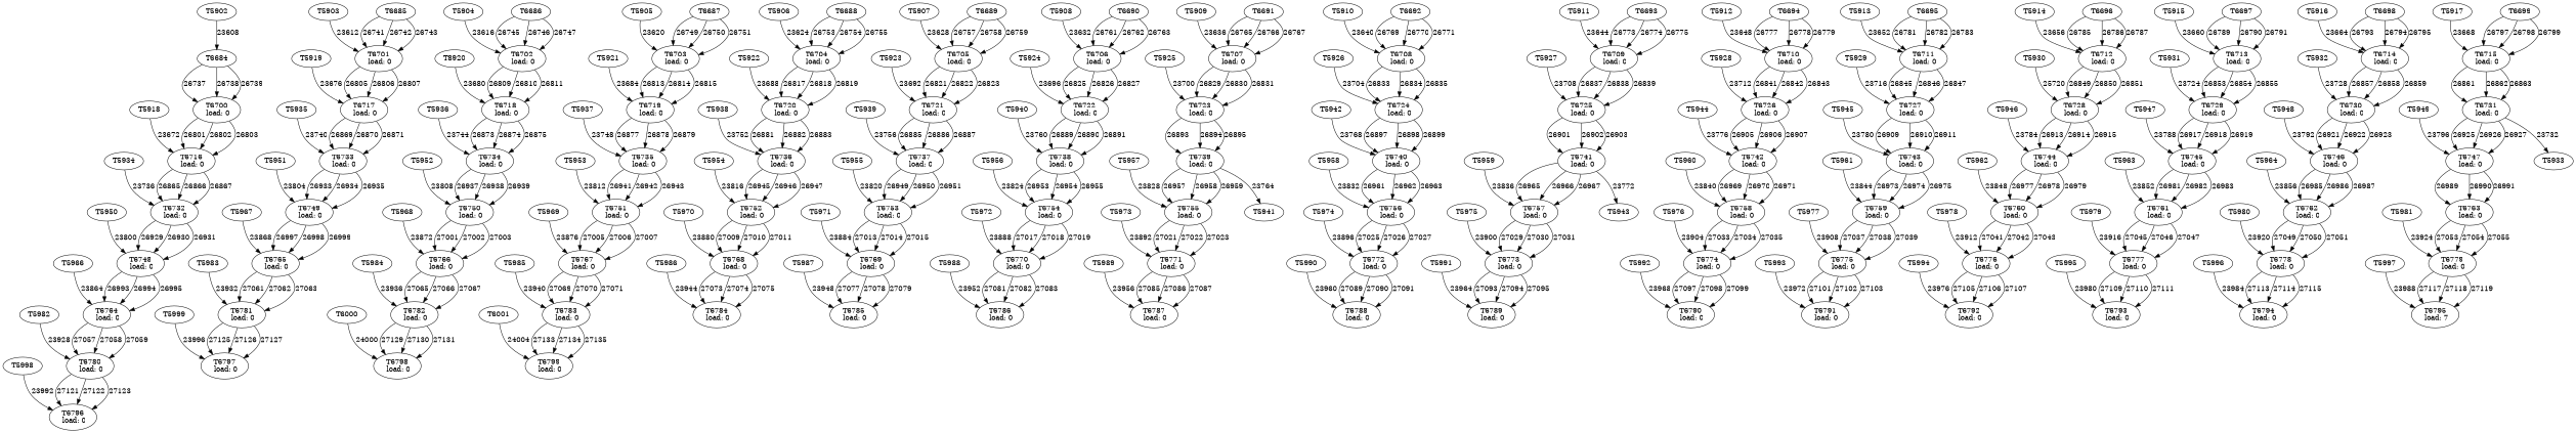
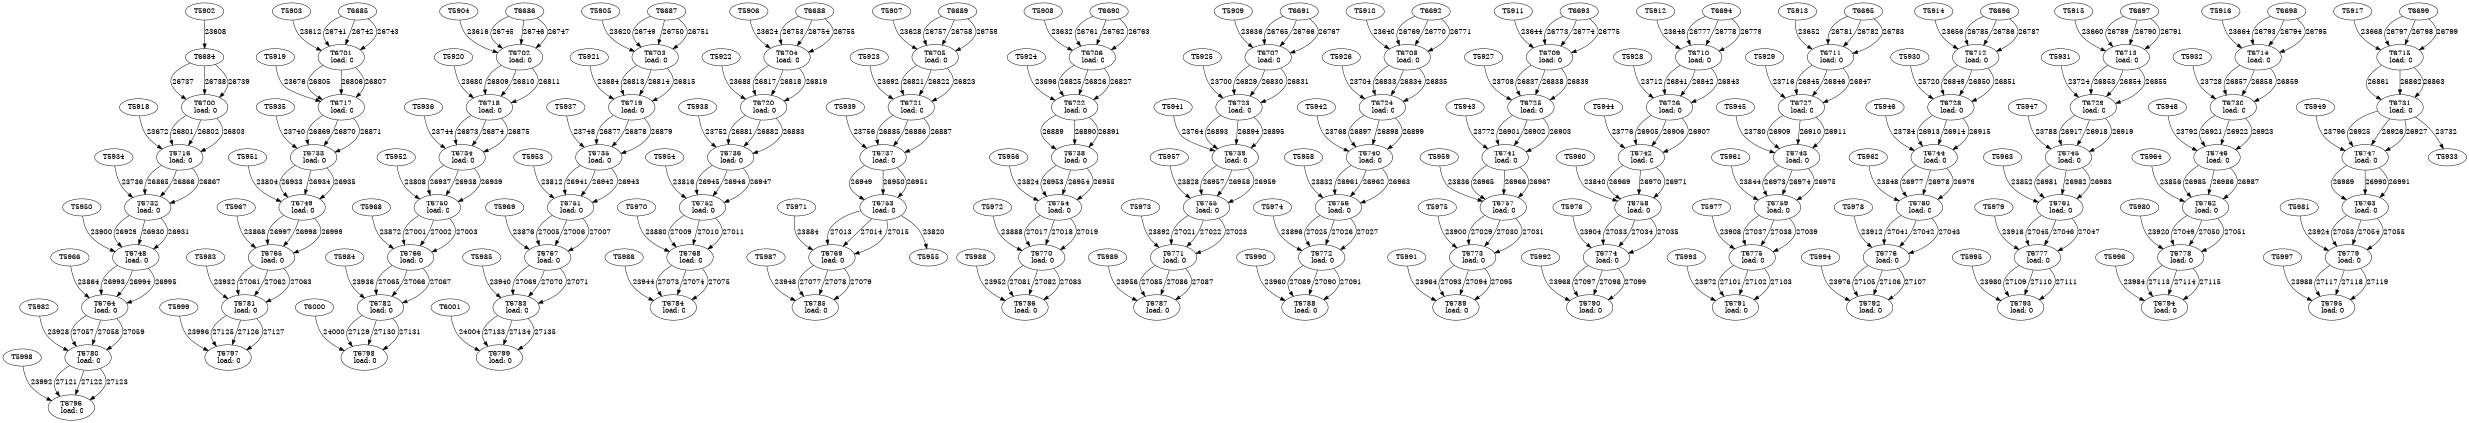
  digraph {
    n1 [label="T6700\n load: 0"]
    n2 [label="T6716\n load: 0"]
    n3 [label="T6732\n load: 0"]
    T5902
    T6684
    n6 [label="T6701\n load: 0"]
    n7 [label="T6717\n load: 0"]
    n8 [label="T6733\n load: 0"]
    T5903
    T6685
    n11 [label="T6702\n load: 0"]
    n12 [label="T6718\n load: 0"]
    n13 [label="T6734\n load: 0"]
    T5904
    T6686
    n16 [label="T6703\n load: 0"]
    n17 [label="T6719\n load: 0"]
    n18 [label="T6735\n load: 0"]
    T5905
    T6687
    n21 [label="T6704\n load: 0"]
    n22 [label="T6720\n load: 0"]
    n23 [label="T6736\n load: 0"]
    T5906
    T6688
    n26 [label="T6705\n load: 0"]
    n27 [label="T6721\n load: 0"]
    n28 [label="T6737\n load: 0"]
    T5907
    T6689
    n31 [label="T6706\n load: 0"]
    n32 [label="T6722\n load: 0"]
    n33 [label="T6738\n load: 0"]
    T5908
    T6690
    n36 [label="T6707\n load: 0"]
    n37 [label="T6723\n load: 0"]
    n38 [label="T6739\n load: 0"]
    T5909
    T6691
    n41 [label="T6708\n load: 0"]
    n42 [label="T6724\n load: 0"]
    n43 [label="T6740\n load: 0"]
    T5910
    T6692
    n46 [label="T6709\n load: 0"]
    n47 [label="T6725\n load: 0"]
    n48 [label="T6741\n load: 0"]
    T5911
    T6693
    n51 [label="T6710\n load: 0"]
    n52 [label="T6726\n load: 0"]
    n53 [label="T6742\n load: 0"]
    T5912
    T6694
    n56 [label="T6711\n load: 0"]
    n57 [label="T6727\n load: 0"]
    n58 [label="T6743\n load: 0"]
    T5913
    T6695
    n61 [label="T6712\n load: 0"]
    n62 [label="T6728\n load: 0"]
    n63 [label="T6744\n load: 0"]
    T5914
    T6696
    n66 [label="T6713\n load: 0"]
    n67 [label="T6729\n load: 0"]
    n68 [label="T6745\n load: 0"]
    T5915
    T6697
    n71 [label="T6714\n load: 0"]
    n72 [label="T6730\n load: 0"]
    n73 [label="T6746\n load: 0"]
    T5916
    T6698
    n76 [label="T6715\n load: 0"]
    n77 [label="T6731\n load: 0"]
    n78 [label="T6747\n load: 0"]
    T5933
    T5917
    T6699
    n82 [label="T6748\n load: 0"]
    T5918
    n84 [label="T6749\n load: 0"]
    T5919
    n86 [label="T6750\n load: 0"]
-   T5920 [label=T8920]
+   T5920
    n88 [label="T6751\n load: 0"]
    T5921
    n90 [label="T6752\n load: 0"]
    T5922
    n92 [label="T6753\n load: 0"]
    T5923
    n94 [label="T6754\n load: 0"]
    T5924
    n96 [label="T6755\n load: 0"]
    T5925
    n98 [label="T6756\n load: 0"]
    T5926
    n100 [label="T6757\n load: 0"]
    T5927
    n102 [label="T6758\n load: 0"]
    T5928
    n104 [label="T6759\n load: 0"]
    T5929
    n106 [label="T6760\n load: 0"]
    T5930
    n108 [label="T6761\n load: 0"]
    T5931
    n110 [label="T6762\n load: 0"]
    T5932
    n112 [label="T6763\n load: 0"]
    n113 [label="T6764\n load: 0"]
    T5934
    n115 [label="T6765\n load: 0"]
    T5935
    n117 [label="T6766\n load: 0"]
    T5936
    n119 [label="T6767\n load: 0"]
    T5937
    n121 [label="T6768\n load: 0"]
    T5938
    n123 [label="T6769\n load: 0"]
    T5939
    n125 [label="T6770\n load: 0"]
-   T5940
    n127 [label="T6771\n load: 0"]
    T5941
    n129 [label="T6772\n load: 0"]
    T5942
    n131 [label="T6773\n load: 0"]
    T5943
    n133 [label="T6774\n load: 0"]
    T5944
    n135 [label="T6775\n load: 0"]
    T5945
    n137 [label="T6776\n load: 0"]
    T5946
    n139 [label="T6777\n load: 0"]
    T5947
    n141 [label="T6778\n load: 0"]
    T5948
    n143 [label="T6779\n load: 0"]
    T5949
    n145 [label="T6780\n load: 0"]
    T5950
    n147 [label="T6781\n load: 0"]
    T5951
    n149 [label="T6782\n load: 0"]
    T5952
    n151 [label="T6783\n load: 0"]
    T5953
    n153 [label="T6784\n load: 0"]
    T5954
    n155 [label="T6785\n load: 0"]
    T5955
    n157 [label="T6786\n load: 0"]
    T5956
    n159 [label="T6787\n load: 0"]
    T5957
    n161 [label="T6788\n load: 0"]
    T5958
    n163 [label="T6789\n load: 0"]
    T5959
    n165 [label="T6790\n load: 0"]
    T5960
    n167 [label="T6791\n load: 0"]
    T5961
    n169 [label="T6792\n load: 0"]
    T5962
    n171 [label="T6793\n load: 0"]
    T5963
    n173 [label="T6794\n load: 0"]
    T5964
-   n175 [label="T6795\n load: 7"]
+   n175 [label="T6795\n load: 0"]
    n176 [label="T6796\n load: 0"]
    T5966
    n178 [label="T6797\n load: 0"]
    T5967
    n180 [label="T6798\n load: 0"]
    T5968
    n182 [label="T6799\n load: 0"]
    T5969
    T5970
    T5971
    T5972
    T5973
    T5974
    T5975
    T5976
    T5977
    T5978
    T5979
    T5980
    T5981
    T5982
    T5983
    T5984
    T5985
    T5986
    T5987
    T5988
    T5989
    T5990
    T5991
    T5992
    T5993
    T5994
    T5995
    T5996
    T5997
    T5998
    T5999
    T6000
    T6001
    n1 -> n2 [label=26801]
    n1 -> n2 [label=26802]
    n1 -> n2 [label=26803]
    n2 -> n3 [label=26865]
    n2 -> n3 [label=26866]
    n2 -> n3 [label=26867]
    n3 -> n82 [label=26929]
    n3 -> n82 [label=26930]
    n3 -> n82 [label=26931]
    T5902 -> T6684 [label=23608]
    T6684 -> n1 [label=26737]
    T6684 -> n1 [label=26738]
    T6684 -> n1 [label=26739]
    n6 -> n7 [label=26805]
    n6 -> n7 [label=26806]
    n6 -> n7 [label=26807]
    n7 -> n8 [label=26869]
    n7 -> n8 [label=26870]
    n7 -> n8 [label=26871]
    n8 -> n84 [label=26933]
    n8 -> n84 [label=26934]
    n8 -> n84 [label=26935]
    T5903 -> n6 [label=23612]
    T6685 -> n6 [label=26741]
    T6685 -> n6 [label=26742]
    T6685 -> n6 [label=26743]
    n11 -> n12 [label=26809]
    n11 -> n12 [label=26810]
    n11 -> n12 [label=26811]
    n12 -> n13 [label=26873]
    n12 -> n13 [label=26874]
    n12 -> n13 [label=26875]
    n13 -> n86 [label=26937]
    n13 -> n86 [label=26938]
    n13 -> n86 [label=26939]
    T5904 -> n11 [label=23616]
    T6686 -> n11 [label=26745]
    T6686 -> n11 [label=26746]
    T6686 -> n11 [label=26747]
    n16 -> n17 [label=26813]
    n16 -> n17 [label=26814]
    n16 -> n17 [label=26815]
    n17 -> n18 [label=26877]
    n17 -> n18 [label=26878]
    n17 -> n18 [label=26879]
    n18 -> n88 [label=26941]
    n18 -> n88 [label=26942]
    n18 -> n88 [label=26943]
    T5905 -> n16 [label=23620]
    T6687 -> n16 [label=26749]
    T6687 -> n16 [label=26750]
    T6687 -> n16 [label=26751]
    n21 -> n22 [label=26817]
    n21 -> n22 [label=26818]
    n21 -> n22 [label=26819]
    n22 -> n23 [label=26881]
    n22 -> n23 [label=26882]
    n22 -> n23 [label=26883]
    n23 -> n90 [label=26945]
    n23 -> n90 [label=26946]
    n23 -> n90 [label=26947]
    T5906 -> n21 [label=23624]
    T6688 -> n21 [label=26753]
    T6688 -> n21 [label=26754]
    T6688 -> n21 [label=26755]
    n26 -> n27 [label=26821]
    n26 -> n27 [label=26822]
    n26 -> n27 [label=26823]
    n27 -> n28 [label=26885]
    n27 -> n28 [label=26886]
    n27 -> n28 [label=26887]
    n28 -> n92 [label=26949]
    n28 -> n92 [label=26950]
    n28 -> n92 [label=26951]
    T5907 -> n26 [label=23628]
    T6689 -> n26 [label=26757]
    T6689 -> n26 [label=26758]
    T6689 -> n26 [label=26759]
    n31 -> n32 [label=26825]
    n31 -> n32 [label=26826]
    n31 -> n32 [label=26827]
    n32 -> n33 [label=26889]
    n32 -> n33 [label=26890]
    n32 -> n33 [label=26891]
    n33 -> n94 [label=26953]
    n33 -> n94 [label=26954]
    n33 -> n94 [label=26955]
    T5908 -> n31 [label=23632]
    T6690 -> n31 [label=26761]
    T6690 -> n31 [label=26762]
    T6690 -> n31 [label=26763]
    n36 -> n37 [label=26829]
    n36 -> n37 [label=26830]
    n36 -> n37 [label=26831]
    n37 -> n38 [label=26893]
    n37 -> n38 [label=26894]
    n37 -> n38 [label=26895]
    n38 -> n96 [label=26957]
    n38 -> n96 [label=26958]
    n38 -> n96 [label=26959]
    T5909 -> n36 [label=23636]
    T6691 -> n36 [label=26765]
    T6691 -> n36 [label=26766]
    T6691 -> n36 [label=26767]
    n41 -> n42 [label=26833]
    n41 -> n42 [label=26834]
    n41 -> n42 [label=26835]
    n42 -> n43 [label=26897]
    n42 -> n43 [label=26898]
    n42 -> n43 [label=26899]
    n43 -> n98 [label=26961]
    n43 -> n98 [label=26962]
    n43 -> n98 [label=26963]
    T5910 -> n41 [label=23640]
    T6692 -> n41 [label=26769]
    T6692 -> n41 [label=26770]
    T6692 -> n41 [label=26771]
    n46 -> n47 [label=26837]
    n46 -> n47 [label=26838]
    n46 -> n47 [label=26839]
    n47 -> n48 [label=26901]
    n47 -> n48 [label=26902]
    n47 -> n48 [label=26903]
    n48 -> n100 [label=26965]
    n48 -> n100 [label=26966]
    n48 -> n100 [label=26967]
    T5911 -> n46 [label=23644]
    T6693 -> n46 [label=26773]
    T6693 -> n46 [label=26774]
    T6693 -> n46 [label=26775]
    n51 -> n52 [label=26841]
    n51 -> n52 [label=26842]
    n51 -> n52 [label=26843]
    n52 -> n53 [label=26905]
    n52 -> n53 [label=26906]
    n52 -> n53 [label=26907]
    n53 -> n102 [label=26969]
    n53 -> n102 [label=26970]
    n53 -> n102 [label=26971]
    T5912 -> n51 [label=23648]
    T6694 -> n51 [label=26777]
    T6694 -> n51 [label=26778]
    T6694 -> n51 [label=26779]
    n56 -> n57 [label=26845]
    n56 -> n57 [label=26846]
    n56 -> n57 [label=26847]
    n57 -> n58 [label=26909]
    n57 -> n58 [label=26910]
    n57 -> n58 [label=26911]
    n58 -> n104 [label=26973]
    n58 -> n104 [label=26974]
    n58 -> n104 [label=26975]
    T5913 -> n56 [label=23652]
    T6695 -> n56 [label=26781]
    T6695 -> n56 [label=26782]
    T6695 -> n56 [label=26783]
    n61 -> n62 [label=26849]
    n61 -> n62 [label=26850]
    n61 -> n62 [label=26851]
    n62 -> n63 [label=26913]
    n62 -> n63 [label=26914]
    n62 -> n63 [label=26915]
    n63 -> n106 [label=26977]
    n63 -> n106 [label=26978]
    n63 -> n106 [label=26979]
    T5914 -> n61 [label=23656]
    T6696 -> n61 [label=26785]
    T6696 -> n61 [label=26786]
    T6696 -> n61 [label=26787]
    n66 -> n67 [label=26853]
    n66 -> n67 [label=26854]
    n66 -> n67 [label=26855]
    n67 -> n68 [label=26917]
    n67 -> n68 [label=26918]
    n67 -> n68 [label=26919]
    n68 -> n108 [label=26981]
    n68 -> n108 [label=26982]
    n68 -> n108 [label=26983]
    T5915 -> n66 [label=23660]
    T6697 -> n66 [label=26789]
    T6697 -> n66 [label=26790]
    T6697 -> n66 [label=26791]
    n71 -> n72 [label=26857]
    n71 -> n72 [label=26858]
    n71 -> n72 [label=26859]
    n72 -> n73 [label=26921]
    n72 -> n73 [label=26922]
    n72 -> n73 [label=26923]
    n73 -> n110 [label=26985]
    n73 -> n110 [label=26986]
    n73 -> n110 [label=26987]
    T5916 -> n71 [label=23664]
    T6698 -> n71 [label=26793]
    T6698 -> n71 [label=26794]
    T6698 -> n71 [label=26795]
    n76 -> n77 [label=26861]
    n76 -> n77 [label=26862]
    n76 -> n77 [label=26863]
    n77 -> n78 [label=26925]
    n77 -> n78 [label=26926]
    n77 -> n78 [label=26927]
    n77 -> T5933 [label=23732]
    n78 -> n112 [label=26989]
    n78 -> n112 [label=26990]
    n78 -> n112 [label=26991]
    T5917 -> n76 [label=23668]
    T6699 -> n76 [label=26797]
    T6699 -> n76 [label=26798]
    T6699 -> n76 [label=26799]
    n82 -> n113 [label=26993]
    n82 -> n113 [label=26994]
    n82 -> n113 [label=26995]
    T5918 -> n2 [label=23672]
    n84 -> n115 [label=26997]
    n84 -> n115 [label=26998]
    n84 -> n115 [label=26999]
    T5919 -> n7 [label=23676]
    n86 -> n117 [label=27001]
    n86 -> n117 [label=27002]
    n86 -> n117 [label=27003]
    T5920 -> n12 [label=23680]
    n88 -> n119 [label=27005]
    n88 -> n119 [label=27006]
    n88 -> n119 [label=27007]
    T5921 -> n17 [label=23684]
    n90 -> n121 [label=27009]
    n90 -> n121 [label=27010]
    n90 -> n121 [label=27011]
    T5922 -> n22 [label=23688]
    n92 -> n123 [label=27013]
    n92 -> n123 [label=27014]
    n92 -> n123 [label=27015]
    T5923 -> n27 [label=23692]
    n94 -> n125 [label=27017]
    n94 -> n125 [label=27018]
    n94 -> n125 [label=27019]
    T5924 -> n32 [label=23696]
    n96 -> n127 [label=27021]
    n96 -> n127 [label=27022]
    n96 -> n127 [label=27023]
    T5925 -> n37 [label=23700]
    n98 -> n129 [label=27025]
    n98 -> n129 [label=27026]
    n98 -> n129 [label=27027]
    T5926 -> n42 [label=23704]
    n100 -> n131 [label=27029]
    n100 -> n131 [label=27030]
    n100 -> n131 [label=27031]
    T5927 -> n47 [label=23708]
    n102 -> n133 [label=27033]
    n102 -> n133 [label=27034]
    n102 -> n133 [label=27035]
    T5928 -> n52 [label=23712]
    n104 -> n135 [label=27037]
    n104 -> n135 [label=27038]
    n104 -> n135 [label=27039]
    T5929 -> n57 [label=23716]
    n106 -> n137 [label=27041]
    n106 -> n137 [label=27042]
    n106 -> n137 [label=27043]
    T5930 -> n62 [label=25720]
    n108 -> n139 [label=27045]
    n108 -> n139 [label=27046]
    n108 -> n139 [label=27047]
    T5931 -> n67 [label=23724]
    n110 -> n141 [label=27049]
    n110 -> n141 [label=27050]
    n110 -> n141 [label=27051]
    T5932 -> n72 [label=23728]
    n112 -> n143 [label=27053]
    n112 -> n143 [label=27054]
    n112 -> n143 [label=27055]
    n113 -> n145 [label=27057]
    n113 -> n145 [label=27058]
    n113 -> n145 [label=27059]
    T5934 -> n3 [label=23736]
    n115 -> n147 [label=27061]
    n115 -> n147 [label=27062]
    n115 -> n147 [label=27063]
    T5935 -> n8 [label=23740]
    n117 -> n149 [label=27065]
    n117 -> n149 [label=27066]
    n117 -> n149 [label=27067]
    T5936 -> n13 [label=23744]
    n119 -> n151 [label=27069]
    n119 -> n151 [label=27070]
    n119 -> n151 [label=27071]
    T5937 -> n18 [label=23748]
    n121 -> n153 [label=27073]
    n121 -> n153 [label=27074]
    n121 -> n153 [label=27075]
    T5938 -> n23 [label=23752]
    n123 -> n155 [label=27077]
    n123 -> n155 [label=27078]
    n123 -> n155 [label=27079]
    T5939 -> n28 [label=23756]
    n125 -> n157 [label=27081]
    n125 -> n157 [label=27082]
    n125 -> n157 [label=27083]
-   T5940 -> n33 [label=23760]
    n127 -> n159 [label=27085]
    n127 -> n159 [label=27086]
    n127 -> n159 [label=27087]
-   n38 -> T5941 [label=23764]
+   T5941 -> n38 [label=23764]
    n129 -> n161 [label=27089]
    n129 -> n161 [label=27090]
    n129 -> n161 [label=27091]
    T5942 -> n43 [label=23768]
    n131 -> n163 [label=27093]
    n131 -> n163 [label=27094]
    n131 -> n163 [label=27095]
-   n48 -> T5943 [label=23772]
+   T5943 -> n48 [label=23772]
    n133 -> n165 [label=27097]
    n133 -> n165 [label=27098]
    n133 -> n165 [label=27099]
    T5944 -> n53 [label=23776]
    n135 -> n167 [label=27101]
    n135 -> n167 [label=27102]
    n135 -> n167 [label=27103]
    T5945 -> n58 [label=23780]
    n137 -> n169 [label=27105]
    n137 -> n169 [label=27106]
    n137 -> n169 [label=27107]
    T5946 -> n63 [label=23784]
    n139 -> n171 [label=27109]
    n139 -> n171 [label=27110]
    n139 -> n171 [label=27111]
    T5947 -> n68 [label=23788]
    n141 -> n173 [label=27113]
    n141 -> n173 [label=27114]
    n141 -> n173 [label=27115]
    T5948 -> n73 [label=23792]
    n143 -> n175 [label=27117]
    n143 -> n175 [label=27118]
    n143 -> n175 [label=27119]
    T5949 -> n78 [label=23796]
    n145 -> n176 [label=27121]
    n145 -> n176 [label=27122]
    n145 -> n176 [label=27123]
-   T5950 -> n82 [label=23800]
+   T5950 -> n82 [label=23900]
    n147 -> n178 [label=27125]
    n147 -> n178 [label=27126]
    n147 -> n178 [label=27127]
    T5951 -> n84 [label=23804]
    n149 -> n180 [label=27129]
    n149 -> n180 [label=27130]
    n149 -> n180 [label=27131]
    T5952 -> n86 [label=23808]
    n151 -> n182 [label=27133]
    n151 -> n182 [label=27134]
    n151 -> n182 [label=27135]
    T5953 -> n88 [label=23812]
    T5954 -> n90 [label=23816]
-   T5955 -> n92 [label=23820]
+   n92 -> T5955 [label=23820]
    T5956 -> n94 [label=23824]
    T5957 -> n96 [label=23828]
    T5958 -> n98 [label=23832]
    T5959 -> n100 [label=23836]
    T5960 -> n102 [label=23840]
    T5961 -> n104 [label=23844]
    T5962 -> n106 [label=23848]
    T5963 -> n108 [label=23852]
    T5964 -> n110 [label=23856]
    T5966 -> n113 [label=23864]
    T5967 -> n115 [label=23868]
    T5968 -> n117 [label=23872]
    T5969 -> n119 [label=23876]
    T5970 -> n121 [label=23880]
    T5971 -> n123 [label=23884]
    T5972 -> n125 [label=23888]
    T5973 -> n127 [label=23892]
    T5974 -> n129 [label=23896]
    T5975 -> n131 [label=23900]
    T5976 -> n133 [label=23904]
    T5977 -> n135 [label=23908]
    T5978 -> n137 [label=23912]
    T5979 -> n139 [label=23916]
    T5980 -> n141 [label=23920]
    T5981 -> n143 [label=23924]
    T5982 -> n145 [label=23928]
    T5983 -> n147 [label=23932]
    T5984 -> n149 [label=23936]
    T5985 -> n151 [label=23940]
    T5986 -> n153 [label=23944]
    T5987 -> n155 [label=23948]
    T5988 -> n157 [label=23952]
    T5989 -> n159 [label=23956]
    T5990 -> n161 [label=23960]
    T5991 -> n163 [label=23964]
    T5992 -> n165 [label=23968]
    T5993 -> n167 [label=23972]
    T5994 -> n169 [label=23976]
    T5995 -> n171 [label=23980]
    T5996 -> n173 [label=23984]
    T5997 -> n175 [label=23988]
    T5998 -> n176 [label=23992]
    T5999 -> n178 [label=23996]
    T6000 -> n180 [label=24000]
    T6001 -> n182 [label=24004]
  }
